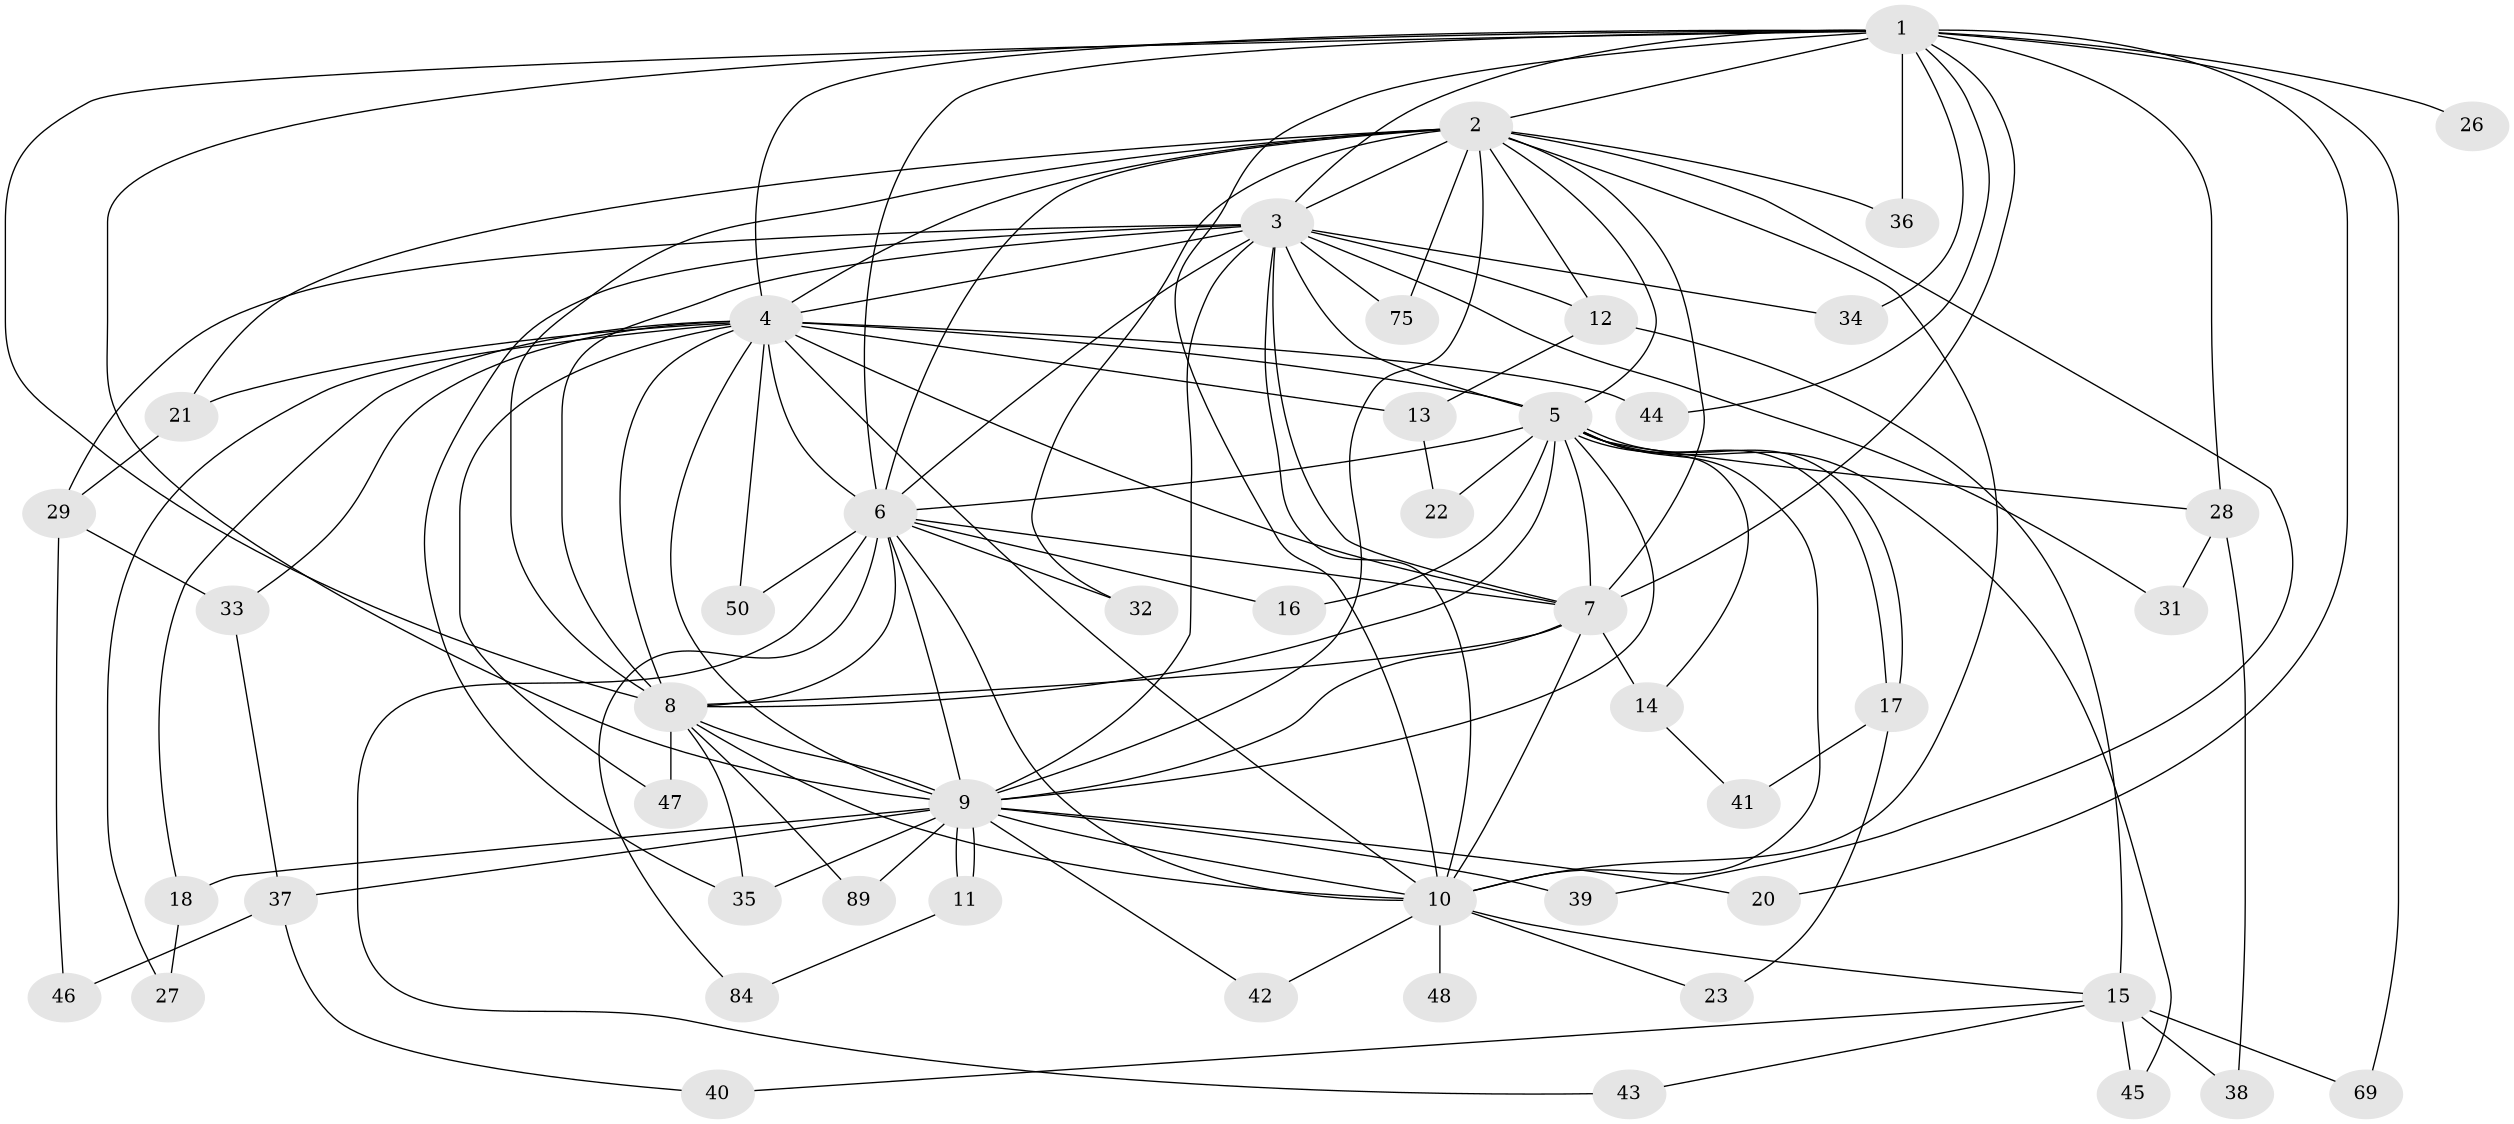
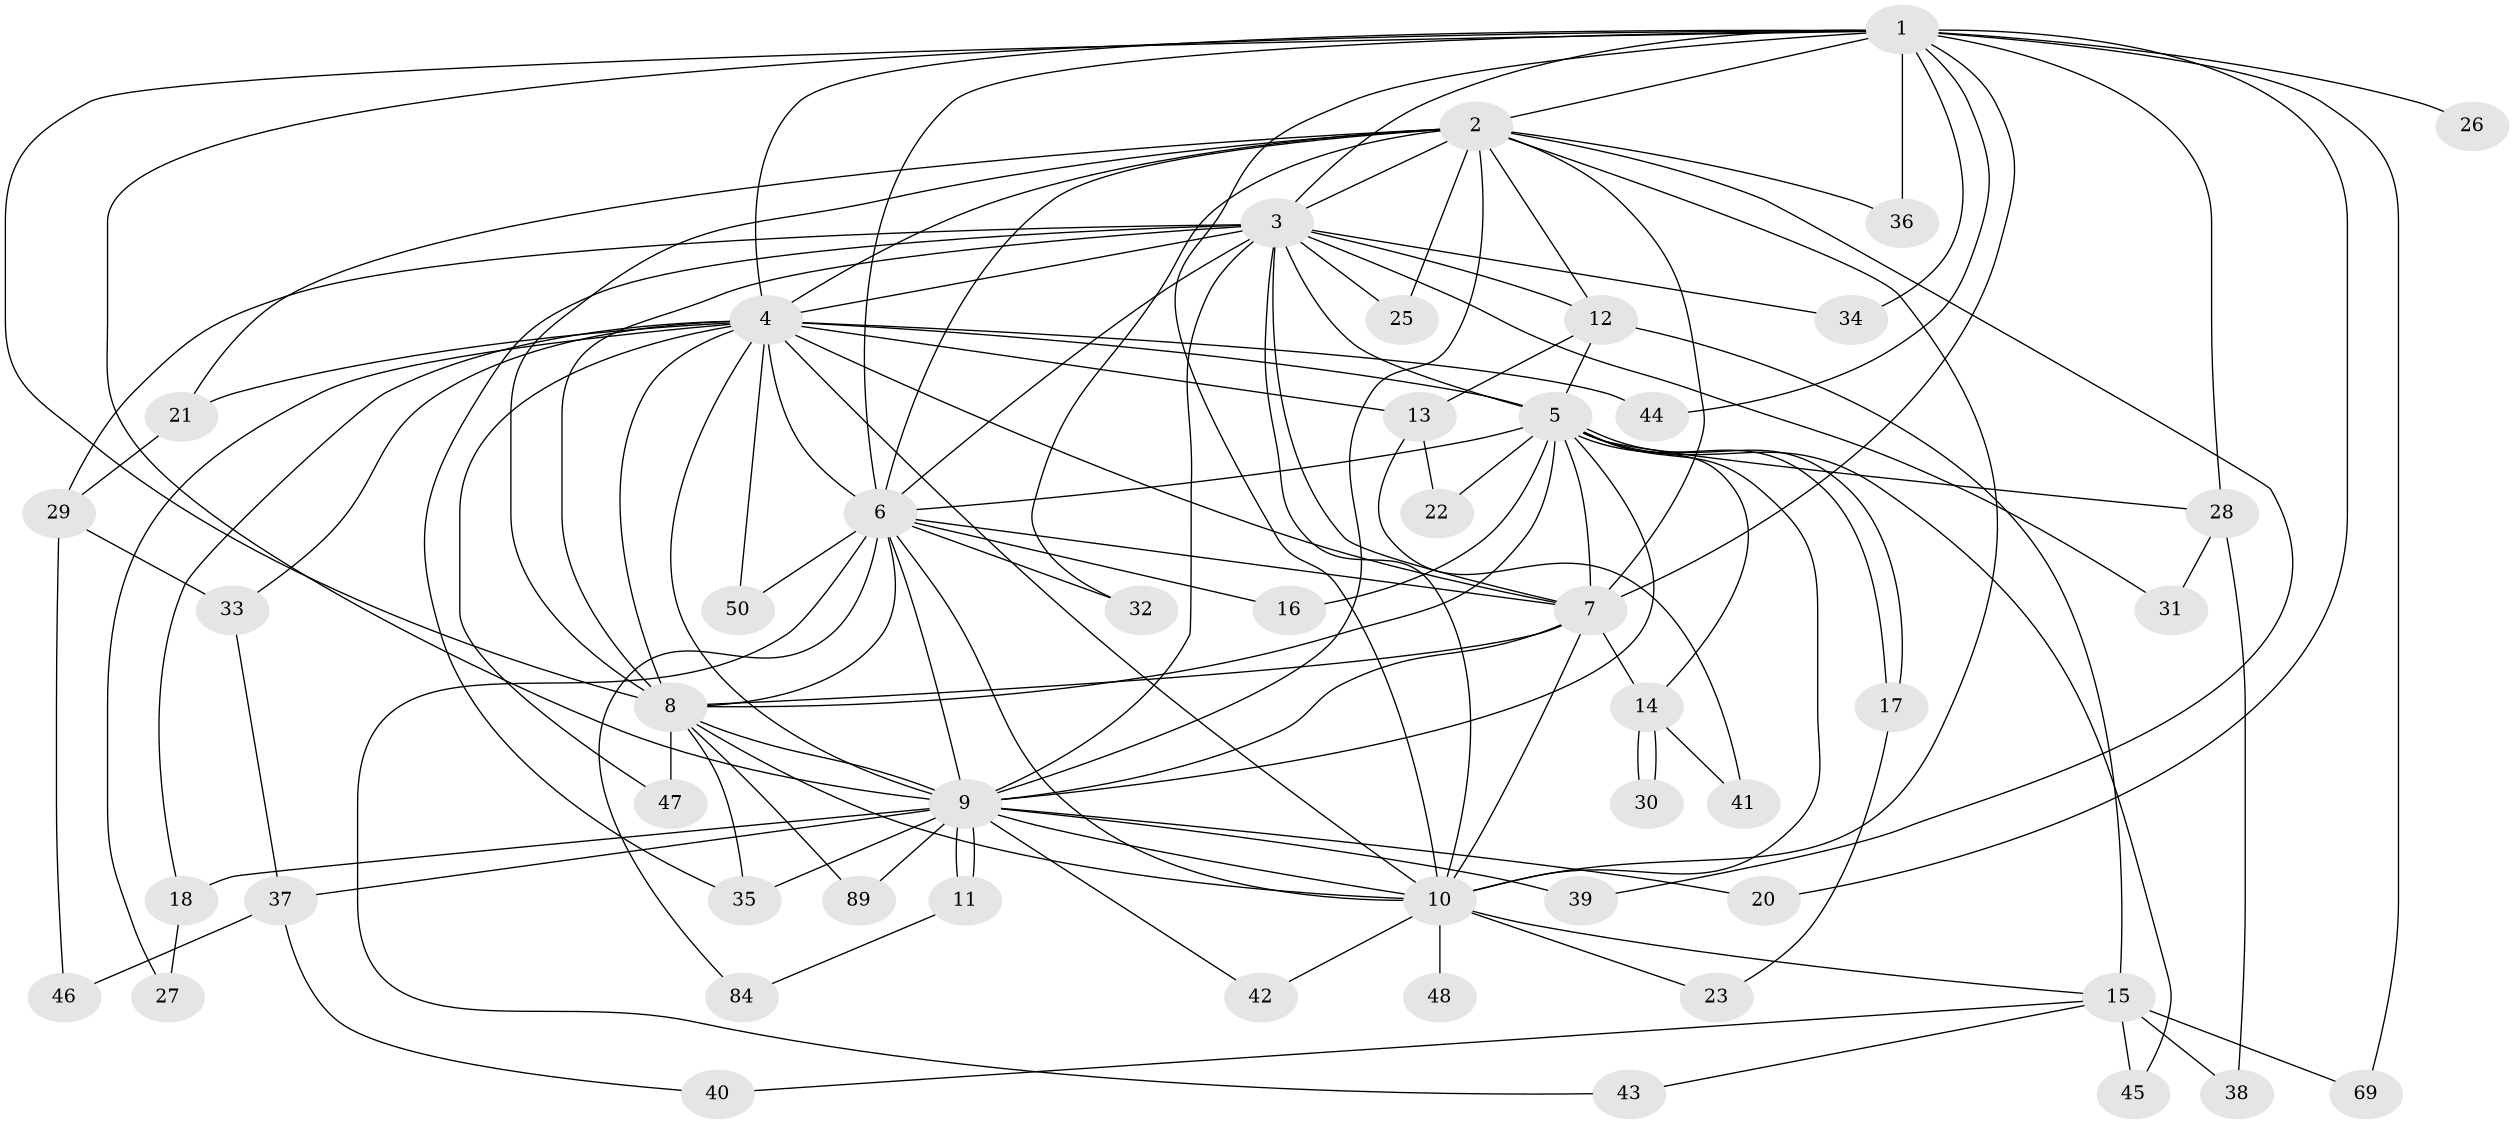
  graph {
    node [color=gray90 style=filled]
    1
    2
    3
    4
    6
    7
    8
    9
    10
    n10 [label=69]
    20
    26
    28
    34
    36
    44
    5
    12
    21
-   25 [label=75]
+   25
    32
    39
    29
    31
    35
    13
    18
    27
    33
    47
    50
    14
    16
    17
    22
    45
    n37 [label=84]
    43
    n39 [label=89]
    11
    37
    42
    48
    15
    23
    38
    46
    41
+   30
    40
    1 -- 2
    1 -- 3
    1 -- 4
    1 -- 6
    1 -- 7
    1 -- 8
    1 -- 9
    1 -- 10
    1 -- n10
    1 -- 20
    1 -- 26
    1 -- 28
    1 -- 34
    1 -- 36
    1 -- 44
    2 -- 3
    2 -- 4
    2 -- 6
    2 -- 7
    2 -- 8
    2 -- 9
    2 -- 10
    2 -- 36
-   2 -- 5
+   12 -- 5
    2 -- 12
    2 -- 21
    2 -- 25
    2 -- 32
    2 -- 39
    3 -- 4
    3 -- 6
    3 -- 7
    3 -- 8
    3 -- 9
    3 -- 10
    3 -- 34
    3 -- 5
    3 -- 12
    3 -- 25
    3 -- 29
    3 -- 31
    3 -- 35
    4 -- 6
    4 -- 7
    4 -- 8
    4 -- 9
    4 -- 10
    4 -- 44
    4 -- 5
    4 -- 21
    4 -- 13
    4 -- 18
    4 -- 27
    4 -- 33
    4 -- 47
    4 -- 50
    6 -- 7
    6 -- 8
    6 -- 9
    6 -- 10
    6 -- 32
    6 -- 50
    6 -- 16
    6 -- n37
    6 -- 43
    7 -- 8
    7 -- 9
    7 -- 10
    7 -- 14
    8 -- 9
    8 -- 10
    8 -- 35
    8 -- 47
    8 -- n39
    9 -- 10
    9 -- 20
    9 -- 39
    9 -- 35
    9 -- 18
    9 -- n39
    9 -- 11
    9 -- 11
    9 -- 37
    9 -- 42
    10 -- 42
    10 -- 48
    10 -- 15
    10 -- 23
    28 -- 31
    28 -- 38
    5 -- 6
    5 -- 7
    5 -- 8
    5 -- 9
    5 -- 10
    5 -- 28
    5 -- 14
    5 -- 16
    5 -- 17
    5 -- 17
    5 -- 22
    5 -- 45
    12 -- 13
    12 -- 15
    21 -- 29
    29 -- 33
    29 -- 46
    13 -- 22
-   17 -- 41
+   13 -- 41
    18 -- 27
    33 -- 37
    14 -- 41
+   14 -- 30
+   14 -- 30
    17 -- 23
    11 -- n37
    37 -- 46
    37 -- 40
    15 -- n10
    15 -- 45
    15 -- 43
    15 -- 38
    15 -- 40
  }
